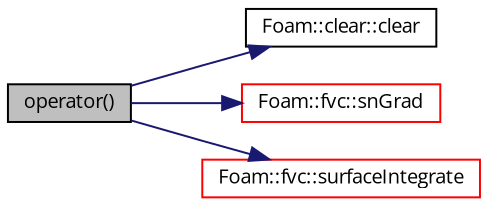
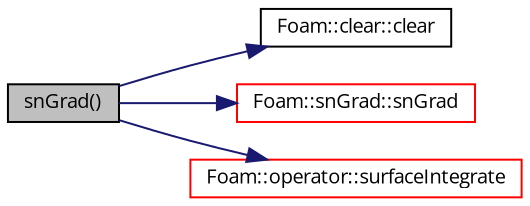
  digraph {
    fontname="Open Sans"
    rankdir=LR
    node [color=black fontname="Open Sans" fontsize=10 shape=record]
    edge [color=midnightblue fontname="Open Sans" fontsize=10 labelfontname=FreeSans labelfontsize=10 style=solid]
-   n1 [fillcolor=grey75 fontcolor=black height=0.2 label="operator()" style=filled width=0.4]
+   n1 [fillcolor=grey75 fontcolor=black height=0.2 label="snGrad()" style=filled width=0.4]
    n2 [height=0.2 label="Foam::clear::clear" width=0.4]
-   n3 [color=red height=0.2 label="Foam::fvc::snGrad" width=0.4]
-   n4 [color=red height=0.2 label="Foam::fvc::surfaceIntegrate" width=0.4]
+   n3 [color=red height=0.2 label="Foam::snGrad::snGrad" width=0.4]
+   n4 [color=red height=0.2 label="Foam::operator::surfaceIntegrate" width=0.4]
    n1 -> n2
    n1 -> n3
    n1 -> n4
  }
